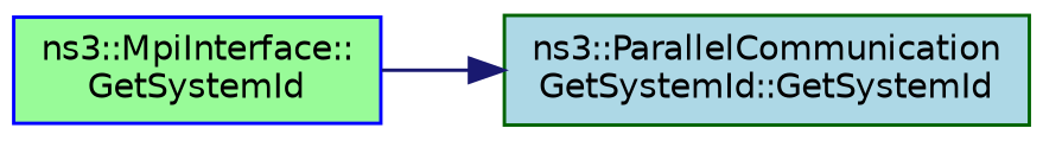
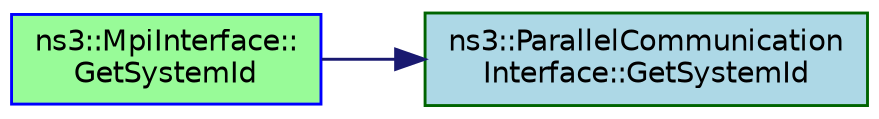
  digraph {
    rankdir=LR
    node [fontname=Helvetica fontsize=10 shape=record style=filled]
    n1 [color=blue fillcolor=palegreen fontcolor=black height=0.2 label="ns3::MpiInterface::\lGetSystemId" width=0.4]
-   n2 [color=darkgreen fillcolor=lightblue height=0.2 label="ns3::ParallelCommunication\lGetSystemId::GetSystemId" width=0.4]
+   n2 [color=darkgreen fillcolor=lightblue height=0.2 label="ns3::ParallelCommunication\lInterface::GetSystemId" width=0.4]
    n1 -> n2 [color=midnightblue fontname=Helvetica fontsize=10 labelfontname=Helvetica labelfontsize=10 style=solid arrowhead=normal]
  }
